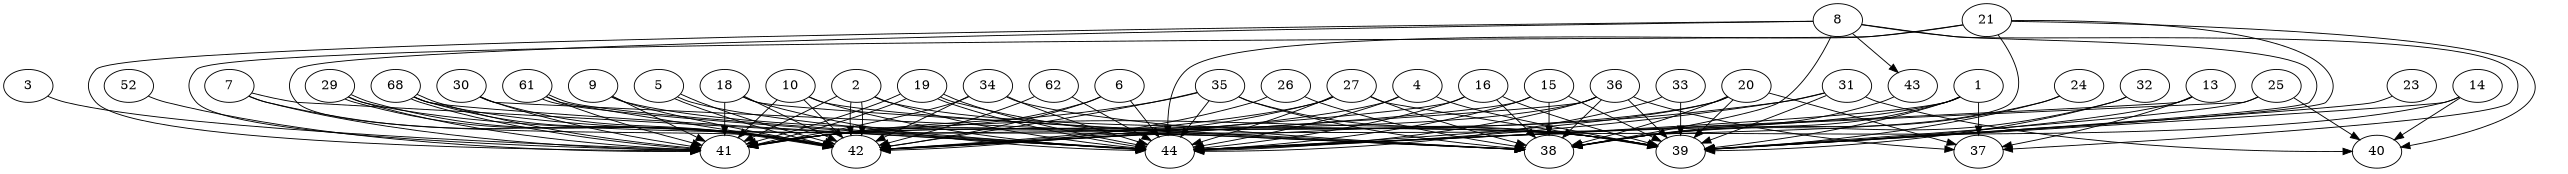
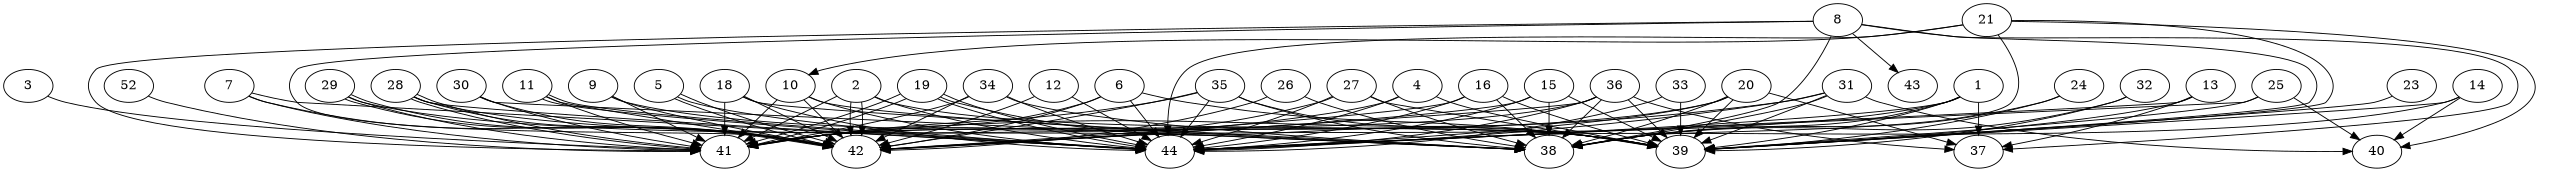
  digraph {
    node [alpha=0.19]
    1 [alpha=0.17 expect_size=586027482835441408]
    37 [alpha=0.07 expect_size=249172455228686336]
    38 [alpha=0.02 expect_size=687724994899662464]
    39 [expect_size=1942516692297445277696]
    42 [alpha=0.14 expect_size=219144391942035472384]
    44 [alpha=0.11 expect_size=3204658249836003328]
    2 [alpha=0.01 expect_size=923490055972251264]
    41 [alpha=0.05 expect_size=1751849508079971072]
    3 [alpha=0.09 expect_size=8327740099655355]
    4 [alpha=0.15 expect_size=15483189231512256]
    5 [alpha=0.11 expect_size=6701757934325130]
    6 [alpha=0.02 expect_size=607755307090550400]
    7 [alpha=0.05 expect_size=10057892885087120]
    8 [alpha=0.10 expect_size=46215818821170800]
    43 [alpha=0.14 expect_size=266214648159427968]
    9 [alpha=0.00 expect_size=119541286323888720]
    10 [alpha=0.16 expect_size=125143665084866448]
-   11 [alpha=0.16 expect_size=1973810077578085531648 label=61]
-   12 [alpha=0.03 expect_size=701982420492091392000 label=62]
+   11 [alpha=0.16 expect_size=1973810077578085531648]
+   12 [alpha=0.03 expect_size=701982420492091392000]
    13 [expect_size=2352859774758533]
    14 [alpha=0.01 expect_size=341370442388605504]
    40 [alpha=0.10 expect_size=6268522781328623]
    15 [alpha=0.09 expect_size=1233325356504168704]
    16 [expect_size=1316212787452416360448]
    18 [alpha=0.01 expect_size=210523723319962]
    19 [alpha=0.03 expect_size=14166852368324088]
    20 [alpha=0.00 expect_size=928640958143941050368]
    21 [alpha=0.02 expect_size=1245848456776404736]
    n29 [alpha=0.17 expect_size=5240111294742820 label=52]
    23 [alpha=0.14 expect_size=1712702029518688223232]
    24 [alpha=0.10 expect_size=1586447035400192000]
    25 [alpha=0.12 expect_size=14887186553960930]
    26 [alpha=0.03 expect_size=714380317447147225088]
    27 [expect_size=3377215178727345]
-   28 [alpha=0.10 expect_size=33679642817499736 label=68]
+   28 [alpha=0.10 expect_size=33679642817499736]
    29 [alpha=0.14 expect_size=18208863163740664]
    30 [alpha=0.15 expect_size=2057191318209823744]
    31 [alpha=0.04 expect_size=32886657404010233856]
    32 [alpha=0.11 expect_size=1094529912389238784]
    33 [alpha=0.08 expect_size=38199247838788808]
    34 [alpha=0.13 expect_size=186683726050325692416]
    35 [alpha=0.03 expect_size=260677576631405984]
    36 [alpha=0.17 expect_size=164526598431552045056]
    1 -> 37
    1 -> 38
    1 -> 39
    1 -> 42
    1 -> 44
    2 -> 39
    2 -> 42
    2 -> 42
    2 -> 44
    2 -> 41
    3 -> 41
    4 -> 39
    4 -> 42
    4 -> 44
    5 -> 42
    5 -> 42
    5 -> 44
+   6 -> 39
    6 -> 42
    6 -> 44
    6 -> 41
    7 -> 42
    7 -> 44
    7 -> 41
    8 -> 37
    8 -> 38
    8 -> 39
    8 -> 42
    8 -> 41
    8 -> 43
    9 -> 39
    9 -> 42
    9 -> 41
    10 -> 38
    10 -> 42
    10 -> 44
    10 -> 41
    11 -> 42
    11 -> 44
    11 -> 44
    11 -> 41
    12 -> 42
    12 -> 44
    13 -> 37
    13 -> 39
    13 -> 44
    14 -> 39
    14 -> 44
    14 -> 40
    15 -> 38
    15 -> 39
    15 -> 42
    15 -> 44
    16 -> 38
    16 -> 39
    16 -> 42
    16 -> 44
    18 -> 38
    18 -> 42
    18 -> 44
    18 -> 41
    19 -> 39
    19 -> 44
    19 -> 44
    19 -> 41
    19 -> 41
    20 -> 37
    20 -> 38
    20 -> 39
    20 -> 44
    20 -> 41
    21 -> 38
    21 -> 39
    21 -> 44
-   21 -> 41
+   21 -> 10
    21 -> 40
    n29 -> 41
    23 -> 39
    24 -> 38
    24 -> 39
    25 -> 39
    25 -> 44
    25 -> 40
    26 -> 38
    26 -> 42
    27 -> 38
    27 -> 39
-   27 -> 42
    27 -> 44
    27 -> 41
    28 -> 39
    28 -> 42
    28 -> 44
    28 -> 41
    28 -> 41
    29 -> 38
    29 -> 42
    29 -> 42
    29 -> 41
    30 -> 38
    30 -> 42
    30 -> 41
-   43 -> 38
+   31 -> 38
    31 -> 39
    31 -> 44
    31 -> 41
    31 -> 40
    32 -> 38
    32 -> 39
    33 -> 39
    33 -> 44
    34 -> 38
    34 -> 42
    34 -> 44
    34 -> 41
    35 -> 38
    35 -> 39
    35 -> 42
    35 -> 44
    35 -> 41
    36 -> 37
    36 -> 38
    36 -> 39
    36 -> 42
    36 -> 44
    36 -> 41
  }
